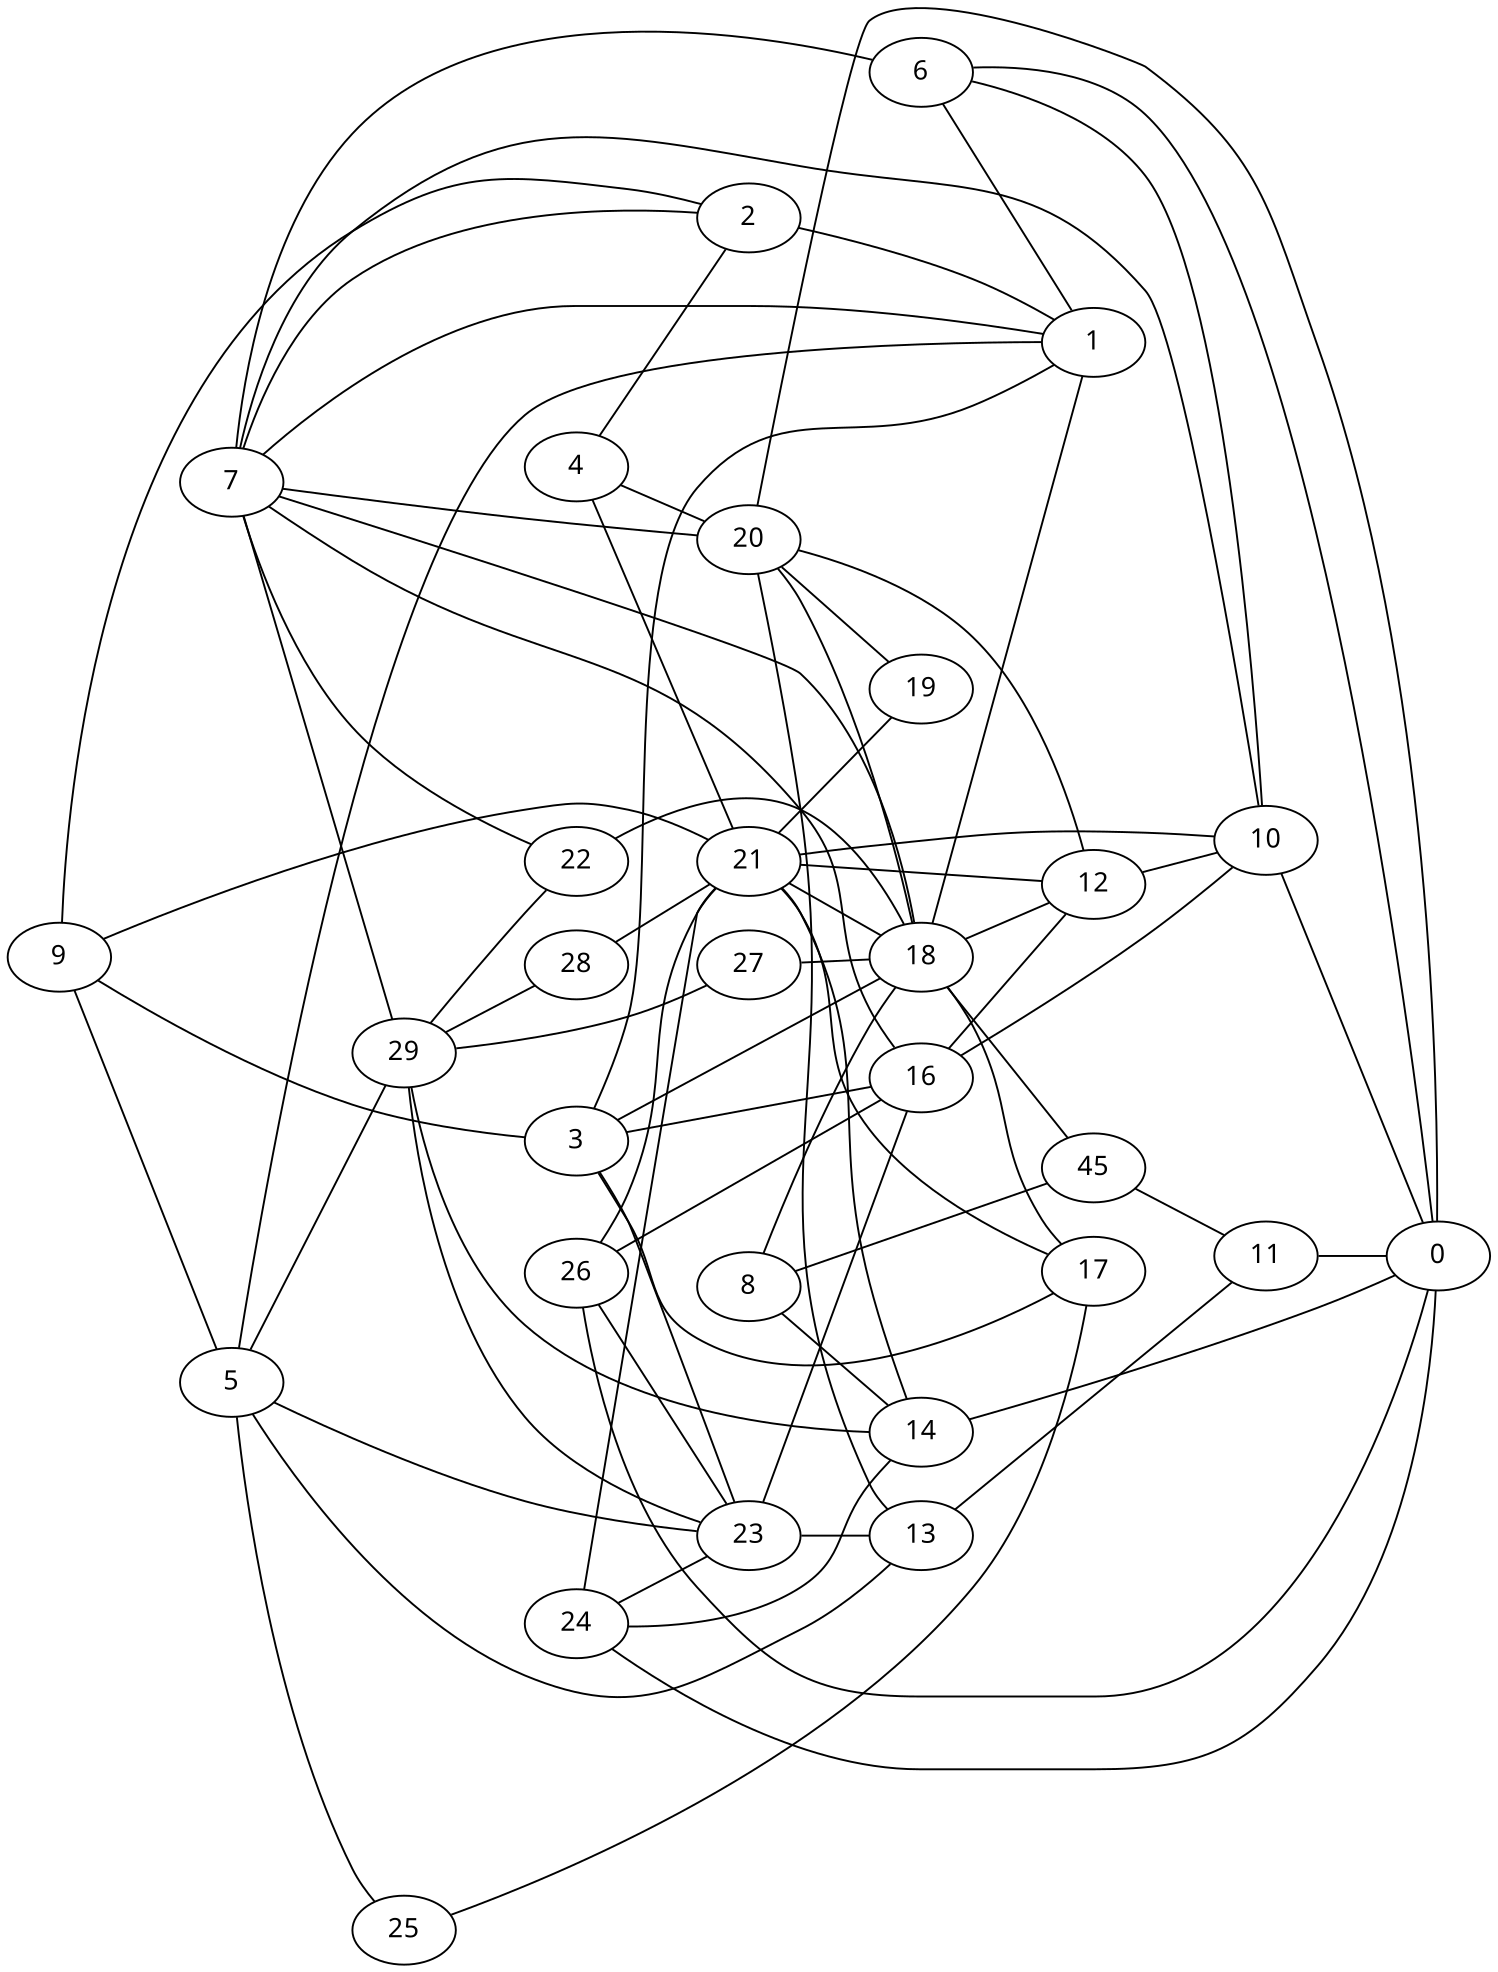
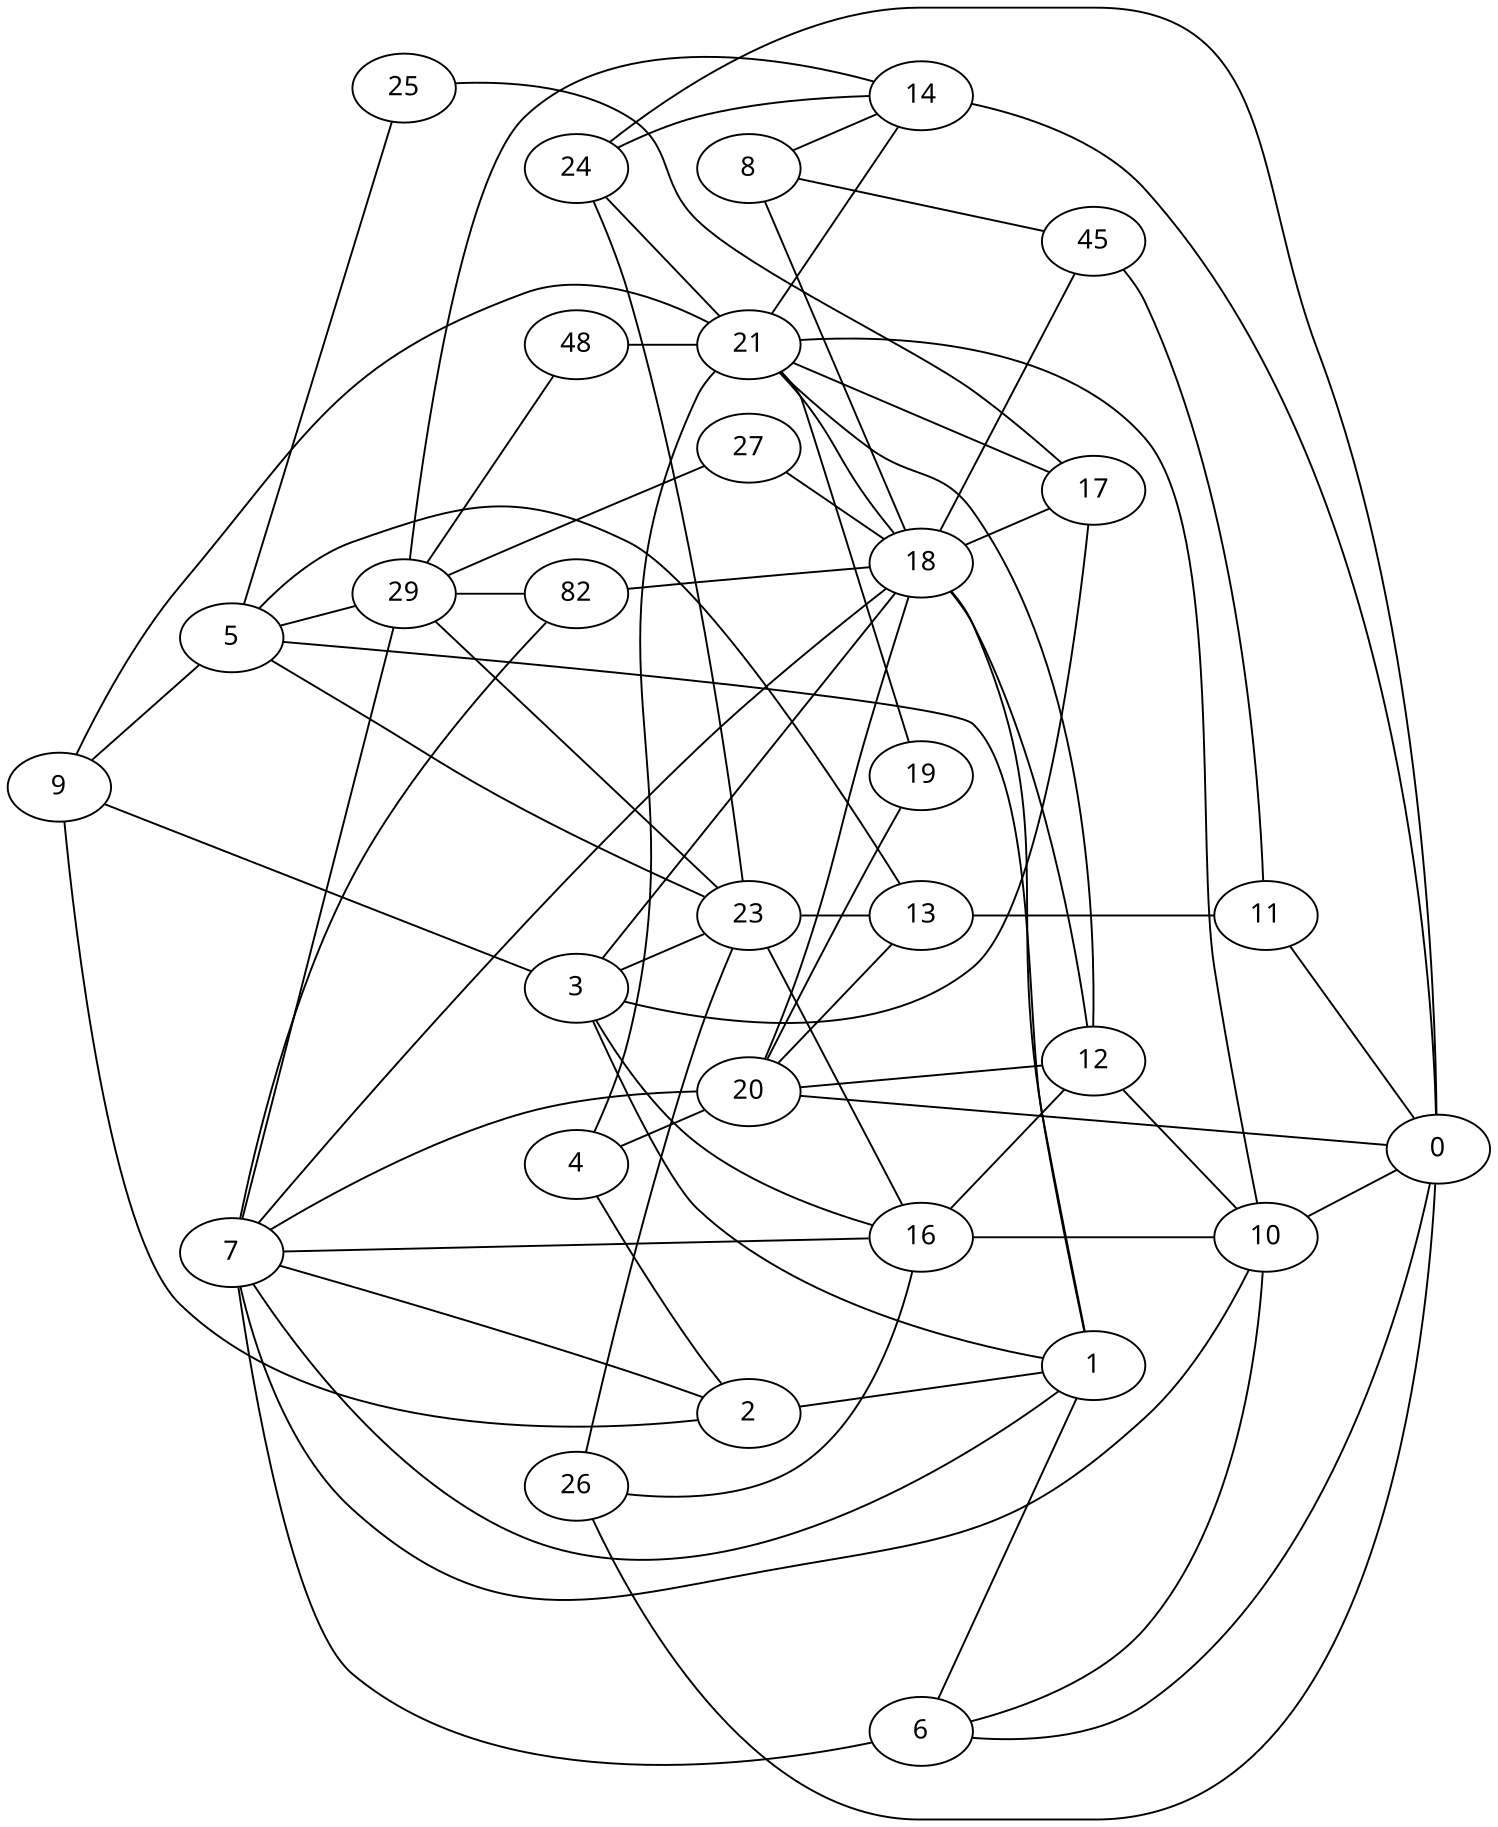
  digraph {
    fontname="Noto Sans"
    rankdir=LR
    node [fontname="Noto Sans"]
    edge [color=black dir=none fontname="Noto Sans"]
-   28
+   28 [label=48]
    21
    17
    18
    19
    14
    10
    12
    25
    2
    1
    9
    3
    5
    23
    16
    29
    13
-   22
+   22 [label=82]
    27
    11
    0
    20
    n24 [label=45]
    26
    24
    6
    7
    8
    4
    subgraph sub_1 {
      28
      21
      17
      18
      19
      14
      10
      12
      25
      2
      1
      9
      3
      5
      23
      16
      29
      13
      22
      27
      11
      0
      20
      n24
      26
      24
      6
      7
      8
      4
    }
    28 -> 21
    21 -> 17
    21 -> 18
    21 -> 19
    21 -> 14
    21 -> 10
    21 -> 12
    18 -> 17
    18 -> 12
    18 -> 1
    18 -> n24
    14 -> 0
    10 -> 0
    12 -> 10
    25 -> 17
    2 -> 1
    9 -> 21
    9 -> 2
    9 -> 3
    9 -> 5
    3 -> 17
    3 -> 18
    3 -> 1
    3 -> 23
    3 -> 16
    5 -> 25
    5 -> 1
    5 -> 23
    5 -> 29
    5 -> 13
    23 -> 16
    23 -> 13
    16 -> 10
    16 -> 12
    29 -> 28
    29 -> 14
    29 -> 23
    29 -> 22
    29 -> 27
    13 -> 11
    22 -> 18
    27 -> 18
    11 -> 0
    20 -> 18
    20 -> 19
    20 -> 12
    20 -> 13
    20 -> 0
    n24 -> 11
-   26 -> 21
    26 -> 23
    26 -> 16
    26 -> 0
    24 -> 21
    24 -> 14
    24 -> 23
    24 -> 0
    6 -> 10
    6 -> 1
    6 -> 0
    7 -> 18
    7 -> 10
    7 -> 2
    7 -> 1
    7 -> 16
    7 -> 29
    7 -> 22
    7 -> 20
    7 -> 6
    8 -> 18
    8 -> 14
    8 -> n24
    4 -> 21
    4 -> 2
    4 -> 20
  }
